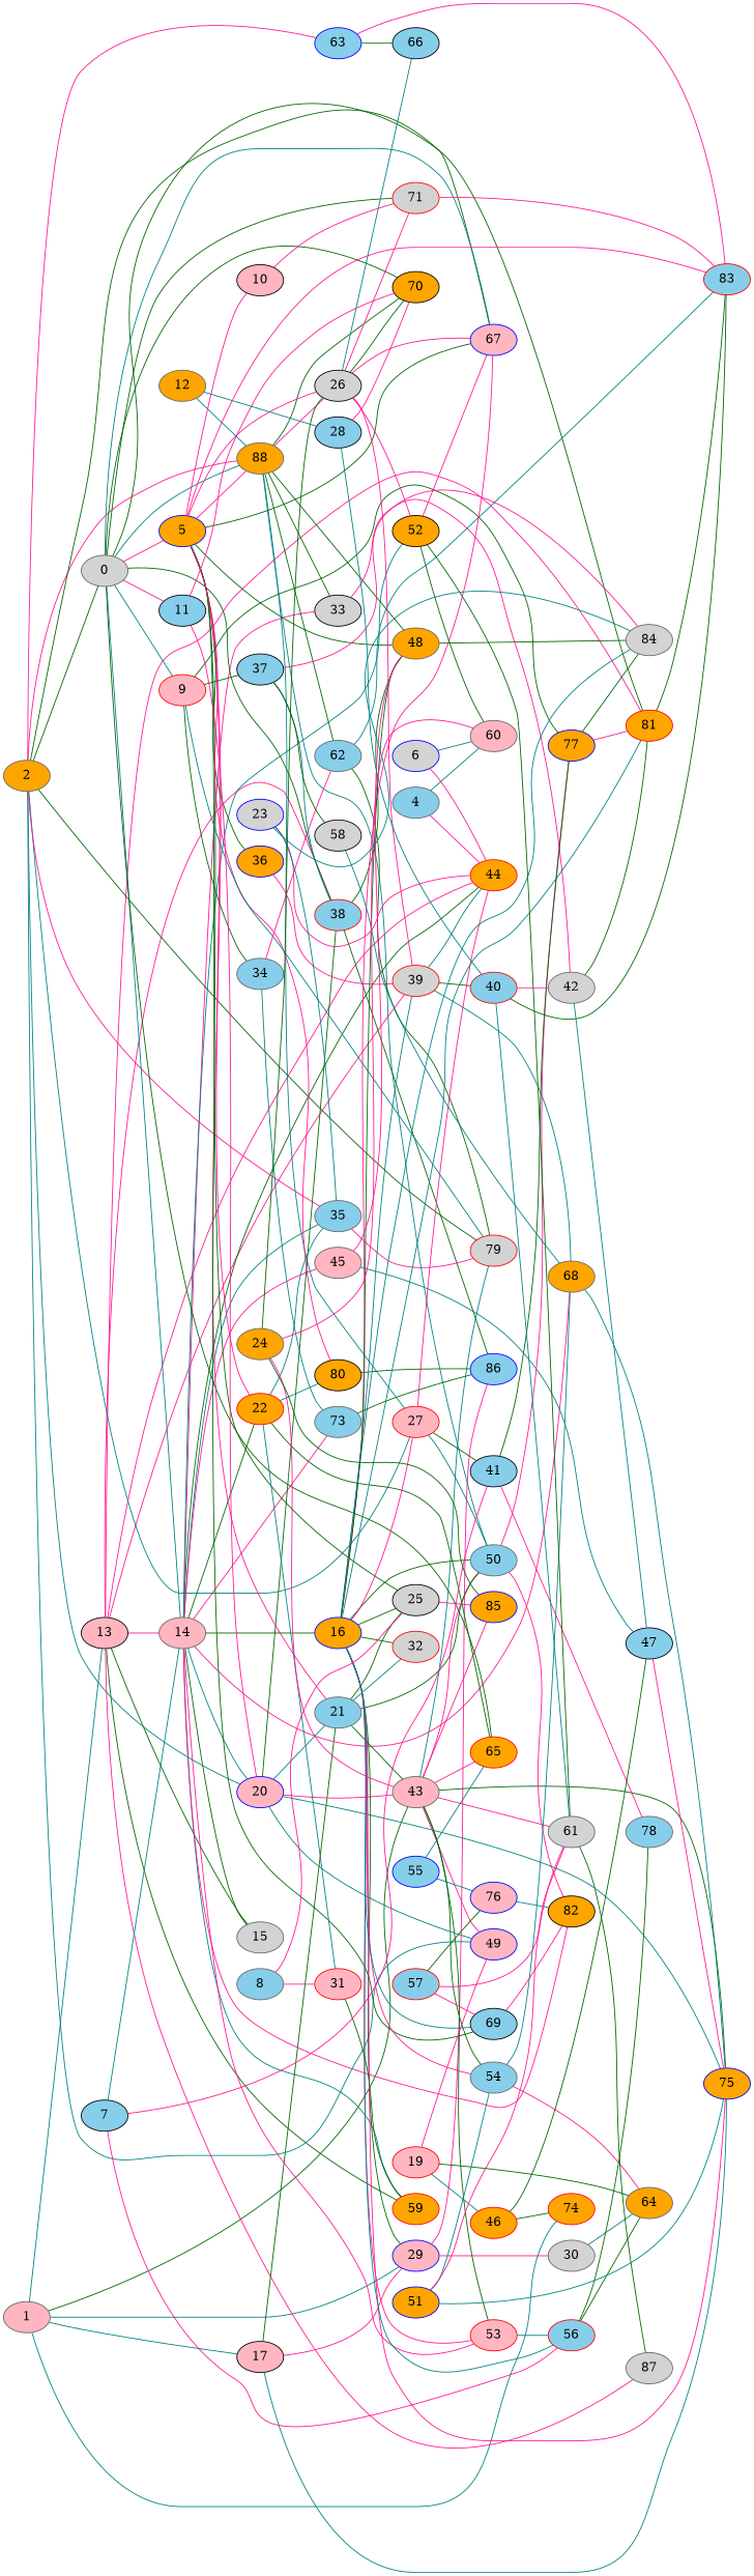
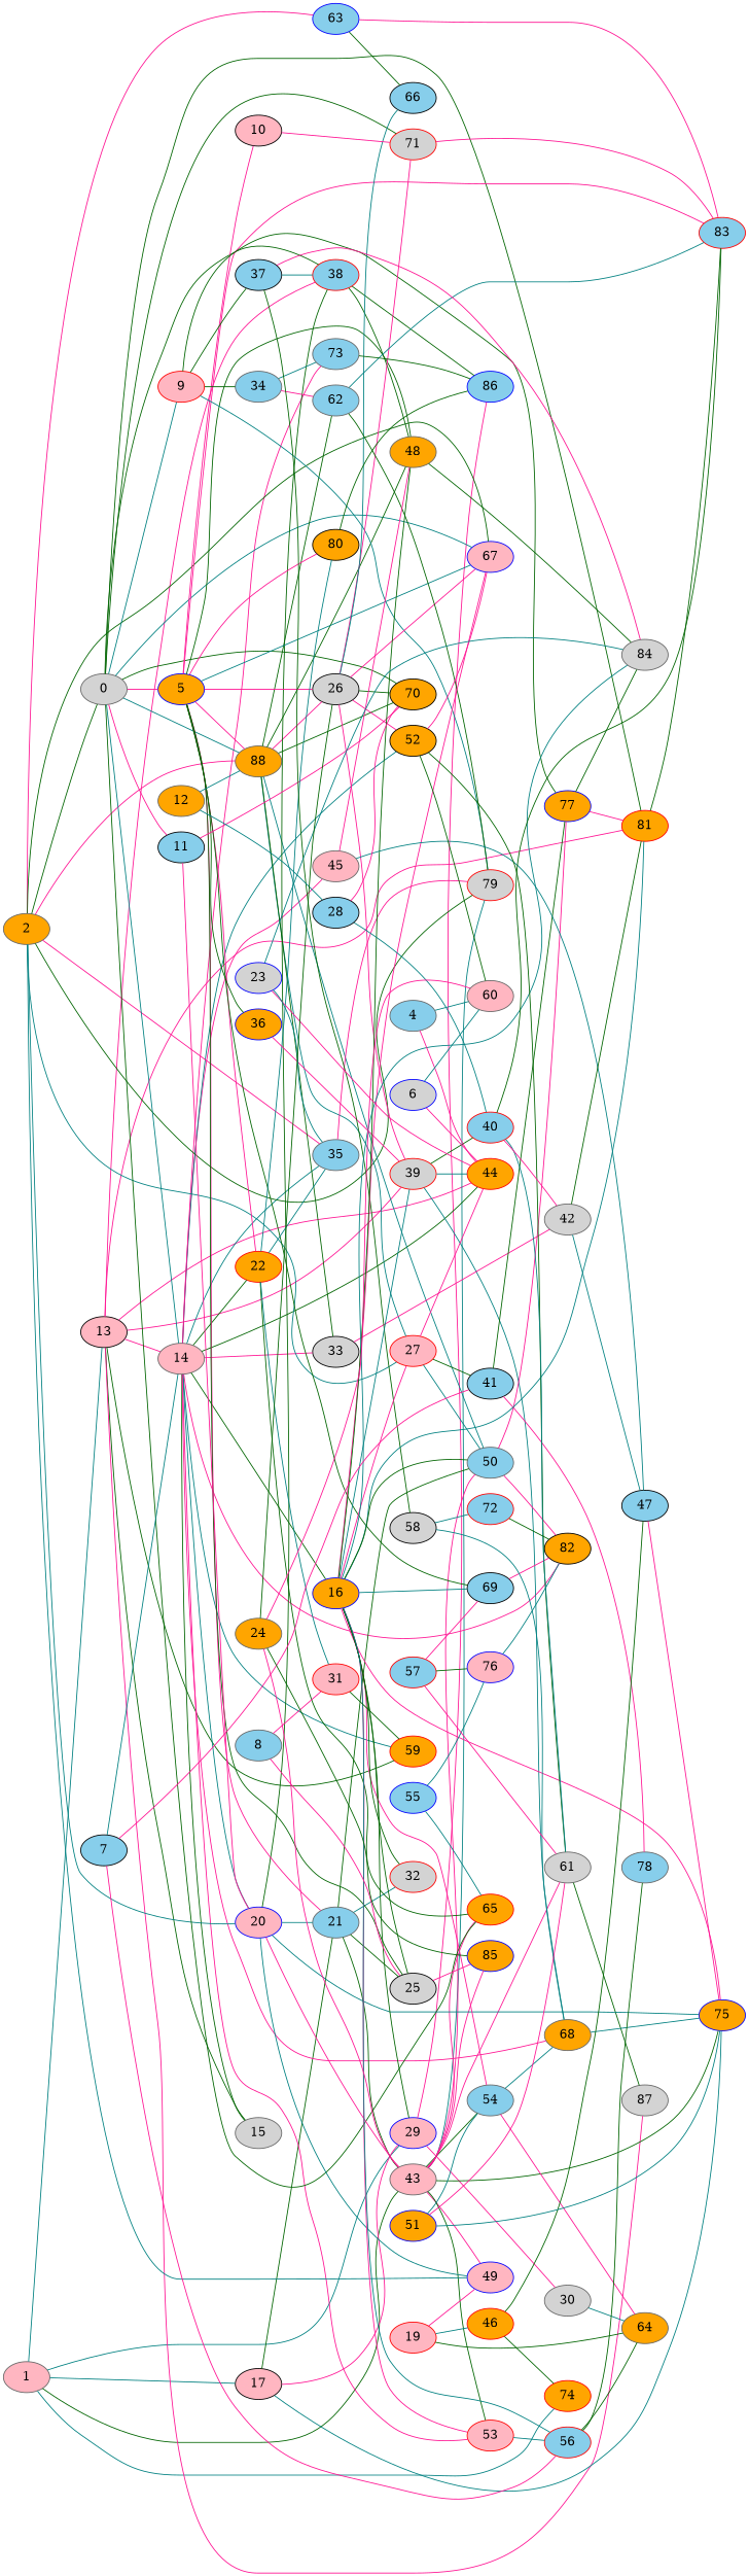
  graph {
    rankdir=LR
    node [color=gray40 fillcolor=skyblue style=filled]
    edge [color=deeppink weight=1.0]
    1 [fillcolor=lightpink]
    13 [color=black fillcolor=lightpink]
    17 [color=black fillcolor=lightpink]
    29 [color=blue fillcolor=lightpink]
    43 [fillcolor=lightpink]
    74 [color=red fillcolor=orange]
    14 [fillcolor=lightpink]
    38 [color=red]
    81 [color=red fillcolor=orange]
    44 [color=red fillcolor=orange]
    15 [fillcolor=lightgrey]
    39 [color=red fillcolor=lightgrey]
    59 [color=red fillcolor=orange]
    87 [fillcolor=lightgrey]
    21
    75 [color=blue fillcolor=orange]
    30 [fillcolor=lightgrey]
    86 [color=blue]
    49 [color=blue fillcolor=lightpink]
    79 [color=red fillcolor=lightgrey]
    65 [color=red fillcolor=orange]
    53 [color=red fillcolor=lightpink]
    50
    54
    85 [color=blue fillcolor=orange]
    61 [fillcolor=lightgrey]
    2 [fillcolor=orange]
    n28 [fillcolor=lightgrey label=0]
    n29 [fillcolor=orange label=88]
    20 [color=blue fillcolor=lightpink]
    27 [color=red fillcolor=lightpink]
    35
    63 [color=blue]
    67 [color=blue fillcolor=lightpink]
    5 [color=blue fillcolor=orange]
    9 [color=red fillcolor=lightpink]
    11 [color=black]
    70 [color=black fillcolor=orange]
    71 [color=red fillcolor=lightgrey]
    26 [color=black fillcolor=lightgrey]
    48 [fillcolor=orange]
    33 [color=black fillcolor=lightgrey]
    62
    41 [color=black]
    83 [color=red]
    66 [color=black]
    10 [color=black fillcolor=lightpink]
    22 [color=red fillcolor=orange]
    25 [color=black fillcolor=lightgrey]
    36 [color=blue fillcolor=orange]
    69 [color=black]
    80 [color=black fillcolor=orange]
    34
    37 [color=black]
    77 [color=blue fillcolor=orange]
    16 [color=blue fillcolor=orange]
    45 [fillcolor=lightpink]
    52 [color=black fillcolor=orange]
    68 [fillcolor=orange]
    73
    82 [color=black fillcolor=orange]
    4
    60 [fillcolor=lightpink]
    32 [color=red fillcolor=lightgrey]
    31 [color=red fillcolor=lightpink]
    84 [fillcolor=lightgrey]
    6 [color=blue fillcolor=lightgrey]
    7 [color=black]
    56 [color=red]
    78
    64 [fillcolor=orange]
    8
    58 [color=black fillcolor=lightgrey]
    12 [fillcolor=orange]
    28 [color=black]
    40 [color=red]
    42 [fillcolor=lightgrey]
    47 [color=black]
    19 [color=red fillcolor=lightpink]
    46 [color=red fillcolor=orange]
    23 [color=blue fillcolor=lightgrey]
    24 [fillcolor=orange]
+   72 [color=red]
    51 [color=blue fillcolor=orange]
    55 [color=blue]
    76 [color=blue fillcolor=lightpink]
    57 [color=red]
    1 -- 13 [color=teal]
    1 -- 17 [color=teal]
    1 -- 29 [color=teal]
    1 -- 43 [color=darkgreen]
    1 -- 74 [color=teal]
    13 -- 14
    13 -- 38
    13 -- 81
    13 -- 44
    13 -- 15 [color=darkgreen]
    13 -- 39 [weight=3.0]
    13 -- 59 [color=darkgreen weight=2.0]
    13 -- 87
    17 -- 29
    17 -- 21 [color=darkgreen]
    17 -- 75 [color=teal]
    29 -- 30
    29 -- 86
    43 -- 75 [color=darkgreen weight=2.0]
    43 -- 49
    43 -- 79 [color=teal]
    43 -- 65
    43 -- 53 [color=darkgreen]
    43 -- 50
    43 -- 54 [color=darkgreen]
    43 -- 85
    43 -- 61
    14 -- 44 [color=darkgreen]
    14 -- 15 [color=darkgreen]
    14 -- 59 [color=teal]
    14 -- 53
    14 -- 20 [color=teal]
    14 -- 35 [color=teal weight=2.0]
    14 -- 33
    14 -- 22 [color=darkgreen]
    14 -- 16 [color=darkgreen]
    14 -- 45
    14 -- 52 [color=teal]
    14 -- 68
    14 -- 73
    14 -- 82
    38 -- 86 [color=darkgreen]
    38 -- 48 [color=darkgreen]
    81 -- 83 [color=darkgreen]
    39 -- 44 [color=teal weight=2.0]
    39 -- 68 [color=teal]
    39 -- 40 [color=darkgreen]
    21 -- 43 [color=darkgreen]
    21 -- 50 [color=darkgreen]
    21 -- 25 [color=darkgreen]
    21 -- 32 [color=teal]
    30 -- 64 [color=teal]
    53 -- 56 [color=teal]
    50 -- 77
    50 -- 82 [weight=2.0]
    54 -- 68 [color=teal]
    54 -- 64
    61 -- 87 [color=darkgreen]
    2 -- 49 [color=teal]
    2 -- 79 [color=darkgreen]
    2 -- n28 [color=darkgreen weight=2.0]
    2 -- n29
    2 -- 20 [color=teal]
    2 -- 27 [color=teal]
    2 -- 35
    2 -- 63
    2 -- 67 [color=darkgreen]
    n28 -- 14 [color=teal]
    n28 -- 38 [color=darkgreen]
    n28 -- 81 [color=darkgreen]
    n28 -- 65 [color=darkgreen]
    n28 -- n29 [color=teal]
    n28 -- 67 [color=teal]
    n28 -- 5
    n28 -- 9 [color=teal]
    n28 -- 11
    n28 -- 70 [color=darkgreen]
    n28 -- 71 [color=darkgreen]
    n29 -- 50 [color=teal]
    n29 -- 27 [color=teal]
    n29 -- 70 [color=darkgreen weight=3.0]
    n29 -- 26
    n29 -- 48 [color=darkgreen]
    n29 -- 33 [color=darkgreen]
    n29 -- 62 [color=darkgreen]
    20 -- 43
    20 -- 38 [color=darkgreen]
    20 -- 21 [color=teal weight=2.0]
    20 -- 75 [color=teal]
    20 -- 49 [color=teal]
    27 -- 44
    27 -- 50 [color=teal]
    27 -- 41 [color=darkgreen]
    35 -- 79
    63 -- 83
    63 -- 66 [color=darkgreen]
    5 -- 21
    5 -- n29 [weight=2.0]
-   5 -- 67 [color=darkgreen]
+   5 -- 67 [color=teal]
    5 -- 26 [weight=2.0]
    5 -- 48 [color=darkgreen]
    5 -- 83
    5 -- 10
    5 -- 22
    5 -- 25 [color=darkgreen]
    5 -- 36 [color=darkgreen]
    5 -- 69 [color=darkgreen]
    5 -- 80
    9 -- 79 [color=teal]
    9 -- 34 [color=darkgreen]
    9 -- 37 [color=darkgreen]
    9 -- 77 [color=darkgreen]
    11 -- 20
    11 -- 70
    71 -- 83
    26 -- 39
    26 -- 67
    26 -- 70 [color=darkgreen]
    26 -- 71
    26 -- 66 [color=teal]
    26 -- 52
    48 -- 84 [color=darkgreen]
    33 -- 42
    62 -- 79 [color=darkgreen]
    62 -- 83 [color=teal]
    41 -- 77 [color=darkgreen]
    41 -- 78
    10 -- 71
    22 -- 65 [color=darkgreen]
    22 -- 35 [color=teal]
    22 -- 80 [color=teal]
    22 -- 31 [color=teal]
    25 -- 85
    36 -- 39
    69 -- 82
    80 -- 86 [color=darkgreen]
    34 -- 62
    34 -- 73 [color=teal]
    37 -- 38 [color=teal]
    37 -- 84
    37 -- 58 [color=darkgreen]
    77 -- 81
    77 -- 84 [color=darkgreen]
    16 -- 29 [color=darkgreen]
    16 -- 81 [color=teal]
    16 -- 39 [color=teal]
    16 -- 75 [weight=3.0]
    16 -- 53
    16 -- 50 [color=darkgreen weight=2.0]
    16 -- 54
    16 -- 27
    16 -- 67 [weight=2.0]
    16 -- 48 [color=darkgreen]
    16 -- 25 [color=darkgreen]
    16 -- 69 [color=teal weight=2.0]
    16 -- 32 [color=darkgreen]
    16 -- 84 [color=teal]
    16 -- 56 [color=teal]
    45 -- 48
    45 -- 47 [color=teal]
    52 -- 61 [color=darkgreen]
    52 -- 67
    52 -- 60 [color=darkgreen]
    68 -- 75 [color=teal]
    73 -- 86 [color=darkgreen]
    4 -- 44
    4 -- 60 [color=teal]
    31 -- 59 [color=darkgreen]
    6 -- 44
    6 -- 60 [color=teal]
    7 -- 14 [color=teal]
    7 -- 41
    7 -- 56
    56 -- 78 [color=darkgreen]
    56 -- 64 [color=darkgreen]
    8 -- 25
    8 -- 31
    58 -- 68 [color=teal]
+   58 -- 72 [color=teal]
    12 -- n29 [color=teal]
    12 -- 28 [color=teal]
    28 -- 70
    28 -- 40 [color=teal]
    40 -- 61 [color=teal]
    40 -- 83 [color=darkgreen]
    40 -- 42
    42 -- 81 [color=darkgreen]
    42 -- 47 [color=teal]
    47 -- 75
    19 -- 49
    19 -- 64 [color=darkgreen]
    19 -- 46 [color=teal]
    46 -- 74 [color=darkgreen]
    46 -- 47 [color=darkgreen]
    23 -- 44
    23 -- 35 [color=teal]
    23 -- 84 [color=teal]
    24 -- 43
    24 -- 85 [color=darkgreen]
    24 -- 26 [color=darkgreen]
    24 -- 60
+   72 -- 82 [color=darkgreen]
    51 -- 75 [color=teal]
    51 -- 54 [color=teal]
    51 -- 61
    55 -- 65 [color=teal]
    55 -- 76 [color=teal]
    76 -- 82 [color=teal]
    57 -- 61
    57 -- 69
    57 -- 76 [color=darkgreen]
  }
